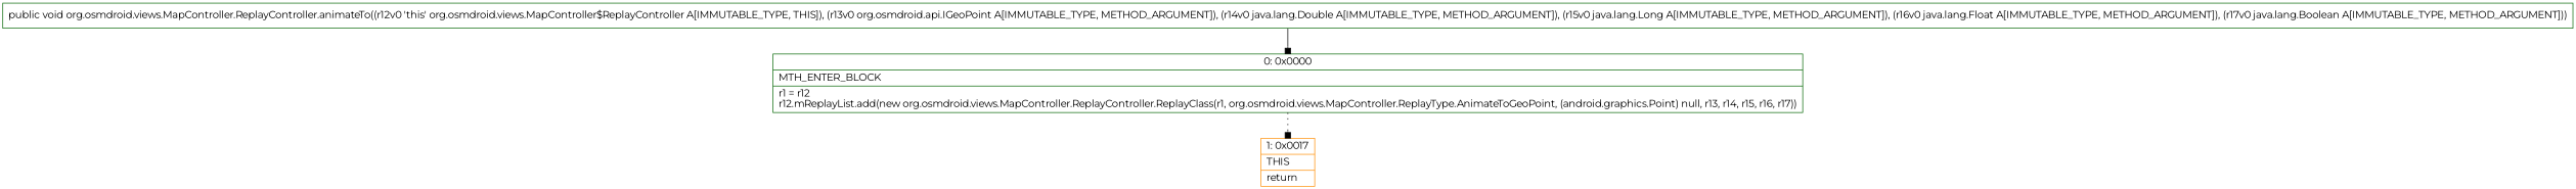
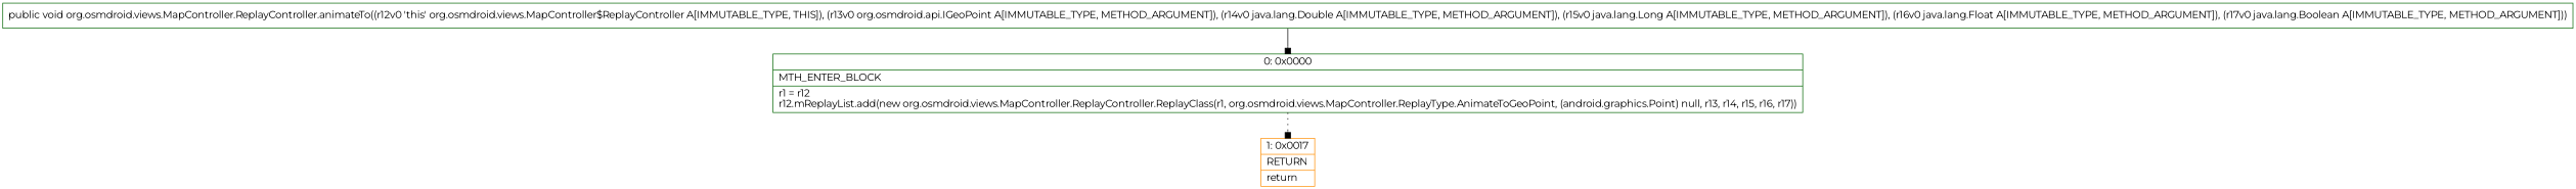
  digraph {
    fontname=Montserrat
    node [shape=record color=darkgreen fontname=Montserrat]
    edge [arrowhead=box fontname=Montserrat]
    n1 [label="{0\:\ 0x0000|MTH_ENTER_BLOCK\l|r1 = r12\lr12.mReplayList.add(new org.osmdroid.views.MapController.ReplayController.ReplayClass(r1, org.osmdroid.views.MapController.ReplayType.AnimateToGeoPoint, (android.graphics.Point) null, r13, r14, r15, r16, r17))\l}"]
-   n2 [label="{1\:\ 0x0017|THIS\l|return\l}" color=darkorange]
+   n2 [label="{1\:\ 0x0017|RETURN\l|return\l}" color=darkorange]
    n3 [label="{public void org.osmdroid.views.MapController.ReplayController.animateTo((r12v0 'this' org.osmdroid.views.MapController$ReplayController A[IMMUTABLE_TYPE, THIS]), (r13v0 org.osmdroid.api.IGeoPoint A[IMMUTABLE_TYPE, METHOD_ARGUMENT]), (r14v0 java.lang.Double A[IMMUTABLE_TYPE, METHOD_ARGUMENT]), (r15v0 java.lang.Long A[IMMUTABLE_TYPE, METHOD_ARGUMENT]), (r16v0 java.lang.Float A[IMMUTABLE_TYPE, METHOD_ARGUMENT]), (r17v0 java.lang.Boolean A[IMMUTABLE_TYPE, METHOD_ARGUMENT])) }"]
    n1 -> n2 [style=dotted]
    n3 -> n1 [style=solid]
  }
